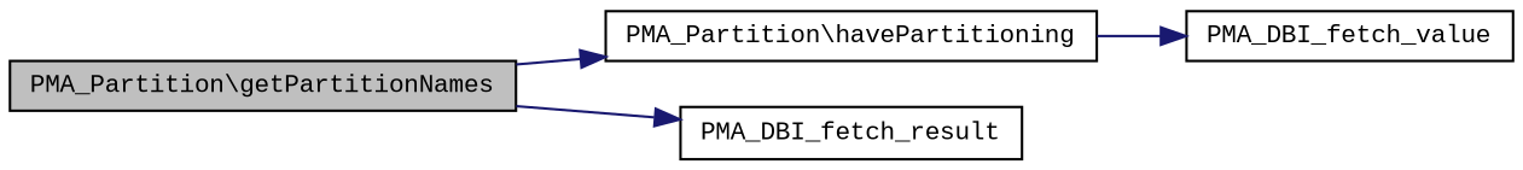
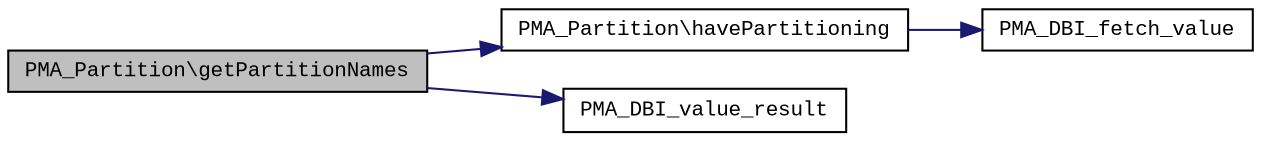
  digraph {
    rankdir=LR
    fontname="Liberation Mono"
    node [color=black fillcolor=white fontname="Liberation Mono" fontsize=10 shape=record style=filled]
    edge [color=midnightblue fontname="Liberation Mono" fontsize=10 labelfontname=Helvetica labelfontsize=10 style=solid]
    n1 [fillcolor=grey75 fontcolor=black height=0.2 label="PMA_Partition\\getPartitionNames" width=0.4]
    n2 [height=0.2 label="PMA_Partition\\havePartitioning" width=0.4]
-   n3 [height=0.2 label=PMA_DBI_fetch_result width=0.4]
+   n3 [height=0.2 label=PMA_DBI_value_result width=0.4]
    n4 [height=0.2 label=PMA_DBI_fetch_value width=0.4]
    n1 -> n2
    n1 -> n3
    n2 -> n4
  }
